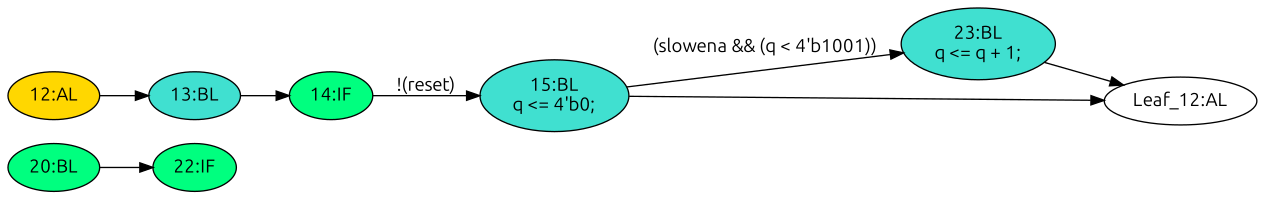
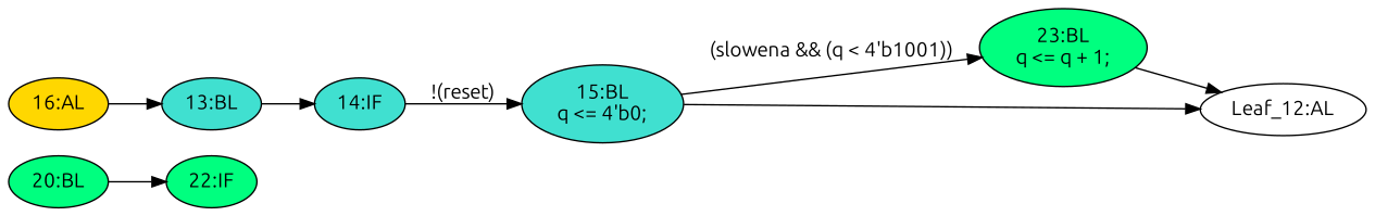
  strict digraph {
    fontname=Ubuntu
    rankdir=LR
    node [fillcolor=springgreen fontname=Ubuntu statements="[]" style=filled typ=Block]
    edge [cond="[]" fontname=Ubuntu lineno=None]
    n1 [ast="<pyverilog.vparser.ast.IfStatement object at 0x7fc80d0ae3d0>" label="22:IF" typ=IfStatement]
-   n2 [ast="<pyverilog.vparser.ast.Block object at 0x7fc80d0ae550>" fillcolor=turquoise label="23:BL\nq <= q + 1;" statements="[<pyverilog.vparser.ast.NonblockingSubstitution object at 0x7fc80d0ae590>]"]
+   n2 [ast="<pyverilog.vparser.ast.Block object at 0x7fc80d0ae550>" label="23:BL\nq <= q + 1;" statements="[<pyverilog.vparser.ast.NonblockingSubstitution object at 0x7fc80d0ae590>]"]
    n3 [def_var="['q']" label="Leaf_12:AL" fillcolor="" statements="" style="" typ=""]
    n4 [ast="<pyverilog.vparser.ast.Block object at 0x7fc80d0aea50>" label="20:BL"]
    n5 [ast="<pyverilog.vparser.ast.Block object at 0x7fc80d0aea10>" fillcolor=turquoise label="15:BL\nq <= 4'b0;" statements="[<pyverilog.vparser.ast.NonblockingSubstitution object at 0x7fc80d0ae8d0>]"]
    n6 [ast="<pyverilog.vparser.ast.Block object at 0x7fc80d0aead0>" fillcolor=turquoise label="13:BL"]
-   n7 [ast="<pyverilog.vparser.ast.IfStatement object at 0x7fc80d0aeb10>" label="14:IF" typ=IfStatement]
-   n8 [ast="<pyverilog.vparser.ast.Always object at 0x7fc80d0aebd0>" clk_sens=True fillcolor=gold label="12:AL" sens="['clk']" typ=Always use_var="['reset', 'q', 'slowena']"]
+   n7 [ast="<pyverilog.vparser.ast.IfStatement object at 0x7fc80d0aeb10>" fillcolor=turquoise label="14:IF" typ=IfStatement]
+   n8 [ast="<pyverilog.vparser.ast.Always object at 0x7fc80d0aebd0>" clk_sens=True fillcolor=gold label="16:AL" sens="['clk']" typ=Always use_var="['reset', 'q', 'slowena']"]
    n2 -> n3
    n4 -> n1
    n5 -> n2 [cond="['slowena', 'q']" label="(slowena && (q < 4'b1001))" lineno=22]
    n5 -> n3
    n6 -> n7
    n7 -> n5 [cond="['reset']" label="!(reset)" lineno=14]
    n8 -> n6
  }
